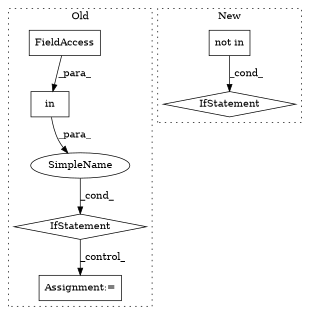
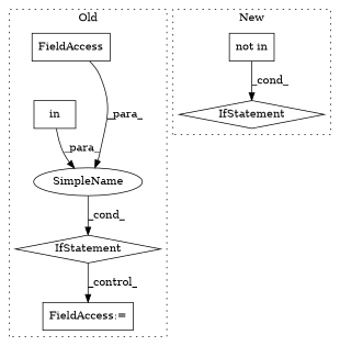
  digraph {
    node [a=25 s=23382 shape=box]
    n1 [a=105 l=46 label=in]
    n2 [l="8,2" label=IfStatement s="23374,23428" shape=diamond]
-   n3 [a=7 l="79,2" label="Assignment:=" s="23517,23667"]
+   n3 [a=7 l="79,2" label="FieldAccess:=" s="23517,23667"]
    n4 [a=42 label=SimpleName shape=ellipse s=""]
    n5 [a=22 l=13 label=FieldAccess]
    n6 [a=108 l=34 label="not in" s=23450]
    n7 [l="10,2" label=IfStatement s="23440,23484" shape=diamond]
    subgraph cluster_1 {
      label=Old
      style=dotted
      n1
      n2
      n3
      n4
      n5
    }
    subgraph cluster_2 {
      label=New
      style=dotted
      n6
      n7
    }
    n1 -> n4 [label=_para_]
    n2 -> n3 [label=_control_]
    n4 -> n2 [label=_cond_]
-   n5 -> n1 [label=_para_]
+   n5 -> n4 [label=_para_]
    n6 -> n7 [label=_cond_]
  }
